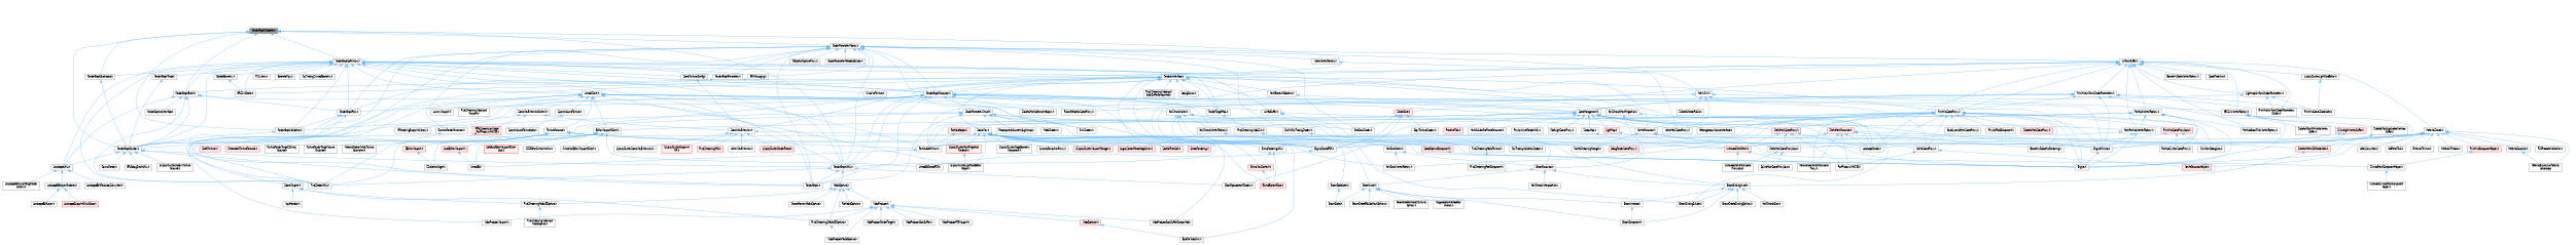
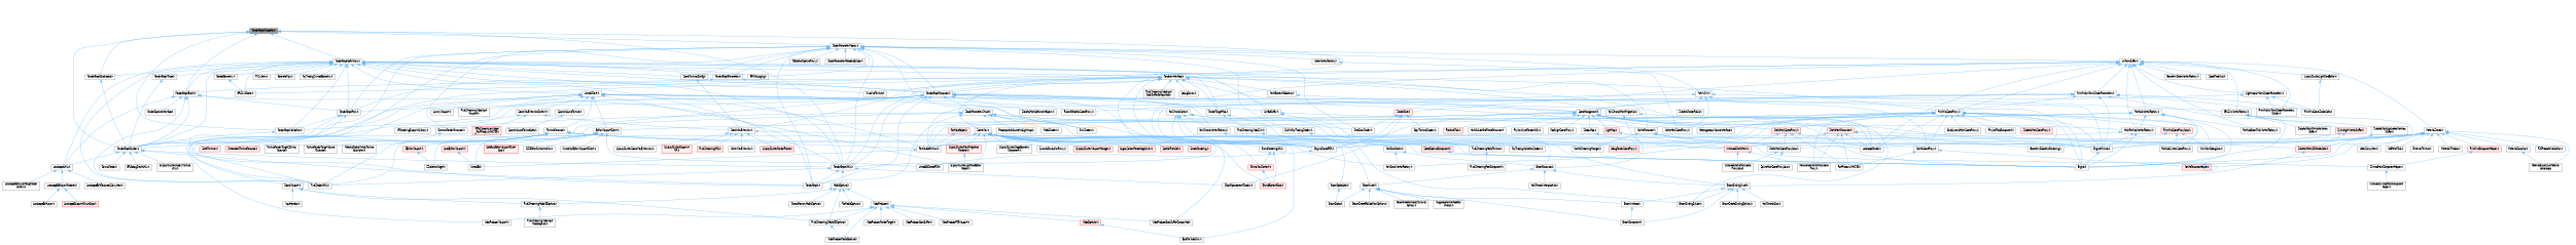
  digraph {
    fontname="Patrick Hand"
    node [color=grey40 fillcolor=white fontname="Patrick Hand" fontsize=10 shape=box style=filled]
    edge [color=steelblue1 dir=back fontname="Patrick Hand" fontsize=10 labelfontname=Helvetica labelfontsize=10 style=solid]
    n1 [color=gray40 fillcolor=grey60 fontcolor=black height=0.2 label="RenderGraphAllocator.h" width=0.4]
    n2 [height=0.2 label="RenderGraphBlackboard.h" width=0.4]
    n3 [height=0.2 label="RenderGraphBuilder.h" width=0.4]
    n4 [height=0.2 label="RenderGraphUtils.h" width=0.4]
    n5 [height=0.2 label="RenderGraphDefinitions.h" width=0.4]
    n6 [height=0.2 label="RenderGraphEvent.h" width=0.4]
    n7 [height=0.2 label="RenderGraphValidation.h" width=0.4]
    n8 [height=0.2 label="RenderGraphResources.h" width=0.4]
    n9 [height=0.2 label="ShaderParameterMacros.h" width=0.4]
    n10 [height=0.2 label="CanvasRender.h" width=0.4]
    n11 [height=0.2 label="GPUDebugCrashUtils.h" width=0.4]
-   n12 [height=0.2 label="IDisplayClusterShadersTexture\lResource.h" width=0.4]
+   n12 [height=0.2 label="IDisplayClusterShadersTexture\lUtils.h" width=0.4]
    n13 [height=0.2 label="LandscapeUtils.h" width=0.4]
    n14 [height=0.2 label="RenderGraph.h" width=0.4]
    n15 [height=0.2 label="ClearReplacementShaders.h" width=0.4]
    n16 [height=0.2 label="MediaCapture.h" width=0.4]
    n17 [height=0.2 label="PixelShaderUtils.h" width=0.4]
    n18 [height=0.2 label="RenderGraphPass.h" width=0.4]
    n19 [height=0.2 label="CachedGeometry.h" width=0.4]
    n20 [height=0.2 label="GPUSkinCache.h" width=0.4]
    n21 [height=0.2 label="FXSystem.h" width=0.4]
    n22 [height=0.2 label="GPUMessaging.h" width=0.4]
    n23 [height=0.2 label="GenerateMips.h" width=0.4]
    n24 [height=0.2 label="NaniteResources.h" width=0.4]
    n25 [height=0.2 label="RayTracingSkinnedGeometry.h" width=0.4]
    n26 [height=0.2 label="RenderGraphParameter.h" width=0.4]
    n27 [height=0.2 label="RenderTargetPool.h" width=0.4]
    n28 [height=0.2 label="UnifiedBuffer.h" width=0.4]
    n29 [height=0.2 label="RenderGraphTrace.h" width=0.4]
    n30 [height=0.2 label="RendererInterface.h" width=0.4]
    n31 [height=0.2 label="VisualizeTexture.h" width=0.4]
    n32 [height=0.2 label="SceneTexturesConfig.h" width=0.4]
    n33 [height=0.2 label="UnrealClient.h" width=0.4]
    n34 [height=0.2 label="RenderCaptureInterface.h" width=0.4]
    n35 [height=0.2 label="HairCardsVertexFactory.h" width=0.4]
    n36 [height=0.2 label="HairStrandsDatas.h" width=0.4]
    n37 [height=0.2 label="HairStrandsVertexFactory.h" width=0.4]
    n38 [height=0.2 label="HairStrandsMeshProjection.h" width=0.4]
    n39 [height=0.2 label="ShaderParameterStruct.h" width=0.4]
    n40 [height=0.2 label="SkeletalMeshDeformerHelpers.h" width=0.4]
    n41 [height=0.2 label="WaterMeshSceneProxy.h" width=0.4]
    n42 [height=0.2 label="BinkShaders.h" width=0.4]
    n43 [height=0.2 label="BuiltInRayTracingShaders.h" width=0.4]
    n44 [height=0.2 label="CommonRenderResources.h" width=0.4]
    n45 [height=0.2 label="OneColorShader.h" width=0.4]
    n46 [height=0.2 label="Matrix3x4.h" width=0.4]
    n47 [height=0.2 label="ReflectionCaptureProxy.h" width=0.4]
    n48 [height=0.2 label="ShaderParameterMetadataBuilder.h" width=0.4]
    n49 [height=0.2 label="UniformBuffer.h" width=0.4]
    n50 [height=0.2 label="WaterVertexFactory.h" width=0.4]
    n51 [height=0.2 label="LandscapeEditLayerMergeRender\lContext.h" width=0.4]
    n52 [height=0.2 label="LandscapeEditLayerRenderer.h" width=0.4]
    n53 [height=0.2 label="LandscapeEditResourcesSubsystem.h" width=0.4]
    n54 [color=red fillcolor="#FFF0F0" height=0.2 label="LandscapeBlueprintBrushBase.h" width=0.4]
    n55 [height=0.2 label="LandscapeEditLayer.h" width=0.4]
    n56 [height=0.2 label="FileMediaCapture.h" width=0.4]
    n57 [height=0.2 label="PixelStreaming2MediaIOCapture.h" width=0.4]
    n58 [height=0.2 label="PixelStreamingMediaIOCapture.h" width=0.4]
    n59 [height=0.2 label="SharedMemoryMediaCapture.h" width=0.4]
    n60 [height=0.2 label="VideoProducer.h" width=0.4]
    n61 [height=0.2 label="VideoProducerMediaCapture.h" width=0.4]
    n62 [height=0.2 label="PixelStreamingVideoInput\lMediaCapture.h" width=0.4]
    n63 [color=red fillcolor="#FFF0F0" height=0.2 label="VideoCapturer.h" width=0.4]
    n64 [height=0.2 label="VideoProducerBackBuffer.h" width=0.4]
    n65 [height=0.2 label="VideoProducerBackBufferComposited.h" width=0.4]
    n66 [height=0.2 label="VideoProducerPIEViewport.h" width=0.4]
    n67 [height=0.2 label="VideoProducerRenderTarget.h" width=0.4]
    n68 [height=0.2 label="VideoProducerViewport.h" width=0.4]
    n69 [height=0.2 label="EpicRtcVideoSink.h" width=0.4]
    n70 [height=0.2 label="NaniteSceneProxy.h" width=0.4]
    n71 [height=0.2 label="NaniteStreamingManager.h" width=0.4]
    n72 [height=0.2 label="SkinnedMeshComponentHelper.h" width=0.4]
    n73 [height=0.2 label="StaticMeshSceneProxyDesc.h" width=0.4]
    n74 [height=0.2 label="PixelStreamingMediaTexture.h" width=0.4]
    n75 [height=0.2 label="PixelStreamingVideoSink.h" width=0.4]
    n76 [height=0.2 label="DebugCanvas.h" width=0.4]
    n77 [height=0.2 label="LandscapeRender.h" width=0.4]
    n78 [height=0.2 label="MeshElementCollector.h" width=0.4]
    n79 [height=0.2 label="SceneManagement.h" width=0.4]
    n80 [height=0.2 label="PixelStreamingVideoInput\lBackBufferComposited.h" width=0.4]
    n81 [height=0.2 label="PrimitiveSceneProxy.h" width=0.4]
    n82 [height=0.2 label="SceneView.h" width=0.4]
    n83 [height=0.2 label="SceneViewExtension.h" width=0.4]
    n84 [height=0.2 label="EditorViewportClient.h" width=0.4]
    n85 [height=0.2 label="Engine.h" width=0.4]
    n86 [height=0.2 label="EngineMinimal.h" width=0.4]
    n87 [height=0.2 label="EngineSharedPCH.h" width=0.4]
    n88 [height=0.2 label="ParticleDefinitions.h" width=0.4]
    n89 [height=0.2 label="DisplayClusterLightCardEditor\lHelper.h" width=0.4]
    n90 [height=0.2 label="DummyViewport.h" width=0.4]
    n91 [height=0.2 label="PixelStreamingVideoInput\lViewport.h" width=0.4]
    n92 [height=0.2 label="PlanarReflectionSceneProxy.h" width=0.4]
    n93 [height=0.2 label="SceneViewExtensionContext.h" width=0.4]
    n94 [height=0.2 label="SceneViewport.h" width=0.4]
    n95 [height=0.2 label="SparseVolumeTexture.h" width=0.4]
    n96 [height=0.2 label="TextureResource.h" width=0.4]
    n97 [color=red fillcolor="#FFF0F0" height=0.2 label="NaniteResourcesHelper.h" width=0.4]
    n98 [height=0.2 label="PostProcessWithSVE.h" width=0.4]
    n99 [height=0.2 label="InstancedSkinnedMeshComponent\lHelper.h" width=0.4]
    n100 [height=0.2 label="InstancedStaticMeshScene\lProxyDesc.h" width=0.4]
    n101 [height=0.2 label="SplineMeshSceneProxyDesc.h" width=0.4]
    n102 [height=0.2 label="GroomAsset.h" width=0.4]
    n103 [height=0.2 label="GroomBindingAsset.h" width=0.4]
    n104 [height=0.2 label="GroomBindingBuilder.h" width=0.4]
    n105 [height=0.2 label="GroomCacheData.h" width=0.4]
    n106 [height=0.2 label="GroomResources.h" width=0.4]
    n107 [height=0.2 label="HairCardsDatas.h" width=0.4]
    n108 [height=0.2 label="MediaShaders.h" width=0.4]
    n109 [height=0.2 label="PrecomputedVolumetricLightmap.h" width=0.4]
    n110 [height=0.2 label="GroomCache.h" width=0.4]
    n111 [height=0.2 label="GroomComponent.h" width=0.4]
    n112 [height=0.2 label="GroomCreateFollicleMaskOptions.h" width=0.4]
    n113 [height=0.2 label="GroomCreateStrandsTextures\lOptions.h" width=0.4]
    n114 [height=0.2 label="GroomInstance.h" width=0.4]
    n115 [height=0.2 label="NiagaraDataInterfaceHair\lStrands.h" width=0.4]
    n116 [height=0.2 label="GroomCreateBindingOptions.h" width=0.4]
    n117 [height=0.2 label="HairStrandsCore.h" width=0.4]
    n118 [height=0.2 label="HairStrandsInterpolation.h" width=0.4]
    n119 [height=0.2 label="PixelStreamingPeerComponent.h" width=0.4]
    n120 [height=0.2 label="RayTracingValidationShaders.h" width=0.4]
    n121 [color=red fillcolor="#FFF0F0" height=0.2 label="FractureTool.h" width=0.4]
    n122 [height=0.2 label="HeterogeneousVolumeInterface.h" width=0.4]
    n123 [color=red fillcolor="#FFF0F0" height=0.2 label="LightMap.h" width=0.4]
    n124 [height=0.2 label="MeshBuilderOneFrameResources.h" width=0.4]
    n125 [height=0.2 label="MeshParticleVertexFactory.h" width=0.4]
    n126 [height=0.2 label="PhysicsAssetRenderUtils.h" width=0.4]
    n127 [height=0.2 label="RectLightSceneProxy.h" width=0.4]
    n128 [height=0.2 label="ShadowMap.h" width=0.4]
    n129 [color=red fillcolor="#FFF0F0" height=0.2 label="StaticMeshResources.h" width=0.4]
    n130 [color=red fillcolor="#FFF0F0" height=0.2 label="StaticMeshSceneProxy.h" width=0.4]
    n131 [height=0.2 label="HierarchicalStaticMeshScene\lProxy.h" width=0.4]
    n132 [height=0.2 label="GeometryCollectionRendering.h" width=0.4]
    n133 [height=0.2 label="AnimNextDebugDraw.h" width=0.4]
    n134 [height=0.2 label="BaseDynamicMeshSceneProxy.h" width=0.4]
    n135 [color=red fillcolor="#FFF0F0" height=0.2 label="DebugRenderSceneProxy.h" width=0.4]
    n136 [height=0.2 label="ParticleSystemSceneProxy.h" width=0.4]
    n137 [height=0.2 label="PhysicsFieldComponent.h" width=0.4]
    n138 [color=red fillcolor="#FFF0F0" height=0.2 label="PrimitiveSceneProxyDesc.h" width=0.4]
    n139 [color=red fillcolor="#FFF0F0" height=0.2 label="SkeletalMeshSceneProxy.h" width=0.4]
    n140 [color=red fillcolor="#FFF0F0" height=0.2 label="InstancedStaticMesh.h" width=0.4]
    n141 [color=red fillcolor="#FFF0F0" height=0.2 label="DisplayClusterMeshProjection\lRenderer.h" width=0.4]
    n142 [height=0.2 label="DisplayClusterStageGeometry\lComponent.h" width=0.4]
    n143 [height=0.2 label="DynamicResolutionProxy.h" width=0.4]
    n144 [color=red fillcolor="#FFF0F0" height=0.2 label="GizmoElementBase.h" width=0.4]
    n145 [height=0.2 label="GizmoRenderingUtil.h" width=0.4]
    n146 [color=red fillcolor="#FFF0F0" height=0.2 label="GizmoViewContext.h" width=0.4]
    n147 [color=red fillcolor="#FFF0F0" height=0.2 label="IDisplayClusterViewportManager.h" width=0.4]
    n148 [color=red fillcolor="#FFF0F0" height=0.2 label="LegacyScreenPercentageDriver.h" width=0.4]
    n149 [color=red fillcolor="#FFF0F0" height=0.2 label="SceneCaptureComponent.h" width=0.4]
    n150 [color=red fillcolor="#FFF0F0" height=0.2 label="ScreenRendering.h" width=0.4]
    n151 [color=red fillcolor="#FFF0F0" height=0.2 label="SpatialPhotoSet.h" width=0.4]
    n152 [color=red fillcolor="#FFF0F0" height=0.2 label="DisplayClusterRenderFrame.h" width=0.4]
    n153 [height=0.2 label="DisplayClusterSceneViewExtensions.h" width=0.4]
    n154 [color=red fillcolor="#FFF0F0" height=0.2 label="IDisplayClusterBlueprint\lAPI.h" width=0.4]
    n155 [color=red fillcolor="#FFF0F0" height=0.2 label="PixelStreamingHMD.h" width=0.4]
    n156 [height=0.2 label="WaterViewExtension.h" width=0.4]
    n157 [height=0.2 label="AnimationEditorViewportClient.h" width=0.4]
    n158 [color=red fillcolor="#FFF0F0" height=0.2 label="DataflowEditorViewportClient\lBase.h" width=0.4]
    n159 [height=0.2 label="ISCSEditorCustomization.h" width=0.4]
    n160 [color=red fillcolor="#FFF0F0" height=0.2 label="LevelEditorViewport.h" width=0.4]
    n161 [height=0.2 label="UnrealEd.h" width=0.4]
    n162 [color=red fillcolor="#FFF0F0" height=0.2 label="SEditorViewport.h" width=0.4]
    n163 [height=0.2 label="SSkeletonWidget.h" width=0.4]
    n164 [height=0.2 label="UnrealEdSharedPCH.h" width=0.4]
    n165 [color=red fillcolor="#FFF0F0" height=0.2 label="SkeletalMeshLODRenderData.h" width=0.4]
    n166 [color=red fillcolor="#FFF0F0" height=0.2 label="VPFullScreenUserWidget\l_PostProcessWithSVE.h" width=0.4]
    n167 [height=0.2 label="VPRenderingBlueprintLibrary.h" width=0.4]
    n168 [height=0.2 label="InputHandler.h" width=0.4]
    n169 [height=0.2 label="SparseVolumeTextureData.h" width=0.4]
    n170 [height=0.2 label="MaterialCacheVirtualTexture\lDescriptor.h" width=0.4]
    n171 [color=red fillcolor="#FFF0F0" height=0.2 label="SlateTextures.h" width=0.4]
    n172 [color=red fillcolor="#FFF0F0" height=0.2 label="StreamableTextureResource.h" width=0.4]
    n173 [height=0.2 label="TextureRenderTarget2DArray\lResource.h" width=0.4]
    n174 [height=0.2 label="TextureRenderTargetVolume\lResource.h" width=0.4]
    n175 [height=0.2 label="GPUSkinVertexFactory.h" width=0.4]
    n176 [height=0.2 label="SkeletalRenderPublic.h" width=0.4]
    n177 [height=0.2 label="GeometryCacheVertexFactory.h" width=0.4]
    n178 [height=0.2 label="DisplayClusterLightCardEditor.h" width=0.4]
    n179 [height=0.2 label="LightmapUniformShaderParameters.h" width=0.4]
    n180 [height=0.2 label="PrimitiveUniformShaderParameters\lBuilder.h" width=0.4]
    n181 [height=0.2 label="MaterialShared.h" width=0.4]
    n182 [height=0.2 label="ParticleBeamTrailVertexFactory.h" width=0.4]
    n183 [height=0.2 label="ParticleVertexFactory.h" width=0.4]
    n184 [height=0.2 label="PrimitiveUniformShaderParameters.h" width=0.4]
    n185 [color=red fillcolor="#FFF0F0" height=0.2 label="ShaderCore.h" width=0.4]
    n186 [height=0.2 label="SpeedTreeWind.h" width=0.4]
    n187 [height=0.2 label="SkeletalMeshAttributeVertex\lBuffer.h" width=0.4]
    n188 [height=0.2 label="SkeletalMeshDuplicatedVertices\lBuffer.h" width=0.4]
    n189 [color=red fillcolor="#FFF0F0" height=0.2 label="SkinWeightVertexBuffer.h" width=0.4]
    n190 [height=0.2 label="PrimitiveSceneShaderData.h" width=0.4]
    n191 [height=0.2 label="AddPatchTool.h" width=0.4]
    n192 [height=0.2 label="ExternalTexture.h" width=0.4]
    n193 [height=0.2 label="MaterialCompiler.h" width=0.4]
    n194 [height=0.2 label="MaterialExpressionMaterial\lSample.cpp" width=0.4]
    n195 [height=0.2 label="MaterialIRModule.h" width=0.4]
    n196 [height=0.2 label="PSOPrecacheValidation.h" width=0.4]
    n197 [color=red fillcolor="#FFF0F0" height=0.2 label="PrimitiveComponentHelper.h" width=0.4]
    n198 [height=0.2 label="WaterSubsystem.h" width=0.4]
    n199 [color=red fillcolor="#FFF0F0" height=0.2 label="ParticleHelper.h" width=0.4]
    n200 [height=0.2 label="CopyTextureShaders.h" width=0.4]
    n1 -> n2
    n1 -> n3
    n1 -> n4
    n1 -> n5
    n1 -> n6
    n1 -> n7
    n1 -> n8
    n1 -> n9
    n2 -> n3
    n3 -> n4
    n3 -> n10
    n3 -> n11
    n3 -> n12
    n3 -> n13
    n3 -> n14
    n4 -> n14
    n4 -> n15
    n4 -> n16
    n4 -> n17
    n5 -> n2
    n5 -> n3
    n5 -> n4
    n5 -> n6
    n5 -> n7
    n5 -> n8
    n5 -> n13
    n5 -> n14
    n5 -> n17
    n5 -> n18
    n5 -> n19
    n5 -> n20
    n5 -> n21
    n5 -> n22
    n5 -> n23
    n5 -> n24
    n5 -> n25
    n5 -> n26
    n5 -> n27
    n5 -> n28
    n5 -> n29
    n5 -> n30
    n5 -> n31
    n5 -> n32
    n5 -> n33
    n6 -> n3
    n6 -> n4
    n6 -> n13
    n6 -> n17
    n6 -> n18
    n6 -> n34
    n7 -> n3
    n8 -> n3
    n8 -> n4
    n8 -> n7
    n8 -> n14
    n8 -> n17
    n8 -> n18
    n8 -> n27
    n8 -> n28
    n8 -> n35
    n8 -> n36
    n8 -> n37
    n8 -> n38
    n8 -> n39
    n8 -> n40
    n8 -> n41
    n9 -> n3
    n9 -> n4
    n9 -> n8
    n9 -> n14
    n9 -> n17
    n9 -> n18
    n9 -> n22
    n9 -> n26
    n9 -> n32
    n9 -> n42
    n9 -> n43
    n9 -> n44
    n9 -> n45
    n9 -> n46
    n9 -> n47
    n9 -> n48
    n9 -> n49
    n9 -> n50
    n13 -> n51
    n13 -> n52
    n13 -> n53
    n16 -> n56
    n16 -> n57
    n16 -> n58
    n16 -> n59
    n16 -> n60
    n18 -> n3
    n18 -> n7
    n18 -> n14
    n19 -> n20
    n24 -> n70
    n24 -> n71
    n24 -> n72
    n24 -> n73
    n26 -> n8
    n26 -> n18
+   n27 -> n74
    n27 -> n75
    n28 -> n24
    n28 -> n71
    n29 -> n3
    n30 -> n3
    n30 -> n4
    n30 -> n6
    n30 -> n8
    n30 -> n27
    n30 -> n31
    n30 -> n38
    n30 -> n65
    n30 -> n69
    n30 -> n76
    n30 -> n77
    n30 -> n78
    n30 -> n79
    n30 -> n80
    n30 -> n81
    n30 -> n82
    n30 -> n83
    n32 -> n83
    n33 -> n68
    n33 -> n84
    n33 -> n85
    n33 -> n86
    n33 -> n87
    n33 -> n88
    n33 -> n89
    n33 -> n90
    n33 -> n91
    n33 -> n92
    n33 -> n93
    n33 -> n94
    n33 -> n95
    n33 -> n96
    n36 -> n37
    n36 -> n102
    n36 -> n103
    n36 -> n104
    n36 -> n105
    n36 -> n106
    n37 -> n107
    n38 -> n104
    n38 -> n106
    n39 -> n4
    n39 -> n14
    n39 -> n17
    n39 -> n42
    n39 -> n43
    n39 -> n44
    n39 -> n45
    n39 -> n108
    n39 -> n109
    n43 -> n120
    n44 -> n17
    n46 -> n24
    n46 -> n70
    n46 -> n92
    n46 -> n175
    n46 -> n176
    n49 -> n20
    n49 -> n30
    n49 -> n77
    n49 -> n81
    n49 -> n87
    n49 -> n125
    n49 -> n175
    n49 -> n177
    n49 -> n178
    n49 -> n179
    n49 -> n180
    n49 -> n181
    n49 -> n182
    n49 -> n183
    n49 -> n184
    n49 -> n185
    n49 -> n186
    n50 -> n41
    n52 -> n54
    n52 -> n55
    n57 -> n61
    n58 -> n62
    n60 -> n57
    n60 -> n61
    n60 -> n63
    n60 -> n64
    n60 -> n65
    n60 -> n66
    n60 -> n67
    n60 -> n68
    n63 -> n69
    n70 -> n97
    n70 -> n98
    n72 -> n99
    n73 -> n100
    n73 -> n101
    n74 -> n119
    n75 -> n74
    n78 -> n79
    n79 -> n24
    n79 -> n77
    n79 -> n84
    n79 -> n85
    n79 -> n86
    n79 -> n87
    n79 -> n88
    n79 -> n121
    n79 -> n122
    n79 -> n123
    n79 -> n124
    n79 -> n125
    n79 -> n126
    n79 -> n127
    n79 -> n128
    n79 -> n129
    n79 -> n130
    n81 -> n35
    n81 -> n37
    n81 -> n41
    n81 -> n70
    n81 -> n77
    n81 -> n85
    n81 -> n86
    n81 -> n87
    n81 -> n122
    n81 -> n130
    n81 -> n131
    n81 -> n132
    n81 -> n133
    n81 -> n134
    n81 -> n135
    n81 -> n136
    n81 -> n137
    n81 -> n138
    n81 -> n139
    n82 -> n85
    n82 -> n86
    n82 -> n87
    n82 -> n88
    n82 -> n89
    n82 -> n135
    n82 -> n140
    n82 -> n141
    n82 -> n142
    n82 -> n143
    n82 -> n144
    n82 -> n145
    n82 -> n146
    n82 -> n147
    n82 -> n148
    n82 -> n149
    n82 -> n150
    n82 -> n151
    n83 -> n77
    n83 -> n152
    n83 -> n153
    n83 -> n154
    n83 -> n155
    n83 -> n156
    n84 -> n157
    n84 -> n158
    n84 -> n159
    n84 -> n160
    n84 -> n161
    n84 -> n162
    n84 -> n163
    n84 -> n164
    n86 -> n85
    n87 -> n164
    n88 -> n161
    n93 -> n83
    n93 -> n166
    n93 -> n167
    n94 -> n57
    n94 -> n58
    n94 -> n168
    n95 -> n169
    n96 -> n85
    n96 -> n86
    n96 -> n87
    n96 -> n88
    n96 -> n170
    n96 -> n171
    n96 -> n172
    n96 -> n173
    n96 -> n174
    n97 -> n97
    n102 -> n110
    n102 -> n111
    n102 -> n112
    n102 -> n113
    n102 -> n114
    n102 -> n115
    n103 -> n104
    n103 -> n111
    n103 -> n114
    n103 -> n116
    n103 -> n117
    n105 -> n110
    n106 -> n102
    n106 -> n103
    n106 -> n118
    n107 -> n35
    n107 -> n106
    n114 -> n111
    n123 -> n140
    n125 -> n85
    n125 -> n86
    n125 -> n88
    n128 -> n140
    n129 -> n77
    n129 -> n98
    n129 -> n131
    n129 -> n132
    n129 -> n140
    n129 -> n165
    n130 -> n73
    n130 -> n77
    n130 -> n98
    n130 -> n140
    n138 -> n73
    n138 -> n133
    n138 -> n136
    n140 -> n100
    n140 -> n131
    n141 -> n89
    n145 -> n144
    n145 -> n146
    n146 -> n144
    n149 -> n85
    n160 -> n161
    n162 -> n163
    n165 -> n103
    n175 -> n165
    n175 -> n187
    n175 -> n188
    n175 -> n189
    n178 -> n190
    n179 -> n79
    n179 -> n180
    n179 -> n190
    n181 -> n77
    n181 -> n85
    n181 -> n86
    n181 -> n87
    n181 -> n88
    n181 -> n97
    n181 -> n140
    n181 -> n191
    n181 -> n192
    n181 -> n193
    n181 -> n194
    n181 -> n195
    n181 -> n196
    n181 -> n197
    n181 -> n198
    n183 -> n85
    n183 -> n86
    n183 -> n88
    n183 -> n125
    n183 -> n182
    n183 -> n199
    n184 -> n79
    n184 -> n81
    n184 -> n85
    n184 -> n86
    n184 -> n87
    n184 -> n88
    n184 -> n180
    n184 -> n190
    n185 -> n15
    n185 -> n45
    n185 -> n87
    n185 -> n200
    n188 -> n165
    n189 -> n132
    n189 -> n165
    n193 -> n194
    n197 -> n72
    n199 -> n88
  }
